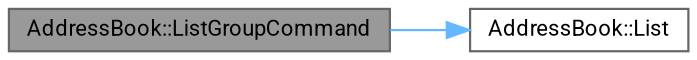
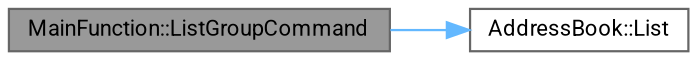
  digraph {
    rankdir=LR
    fontname=Roboto
    node [fontname=Roboto fontsize=10 shape=box style=filled]
-   n1 [color=gray40 fillcolor=grey60 fontcolor=black height=0.2 label="AddressBook::ListGroupCommand" width=0.4]
+   n1 [color=gray40 fillcolor=grey60 fontcolor=black height=0.2 label="MainFunction::ListGroupCommand" width=0.4]
    n2 [color=grey40 fillcolor=white height=0.2 label="AddressBook::List" width=0.4]
    n1 -> n2 [color=steelblue1 fontname=Roboto fontsize=10 labelfontname=Helvetica labelfontsize=10 style=solid]
  }
